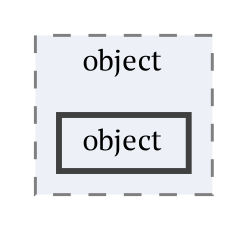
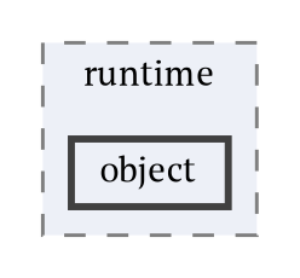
  digraph {
    compound=true
    fontname="PT Serif"
    n1 [color=grey25 fillcolor="#edf0f7" fontname="PT Serif" fontsize=10 height=0.2 label=object shape=box style="filled,bold" width=0.4]
    subgraph cluster_1 {
      bgcolor="#edf0f7"
      fontsize=10
-     label=object
+     label=runtime
      pencolor=grey50
      style="filled,dashed"
      n1
    }
  }
